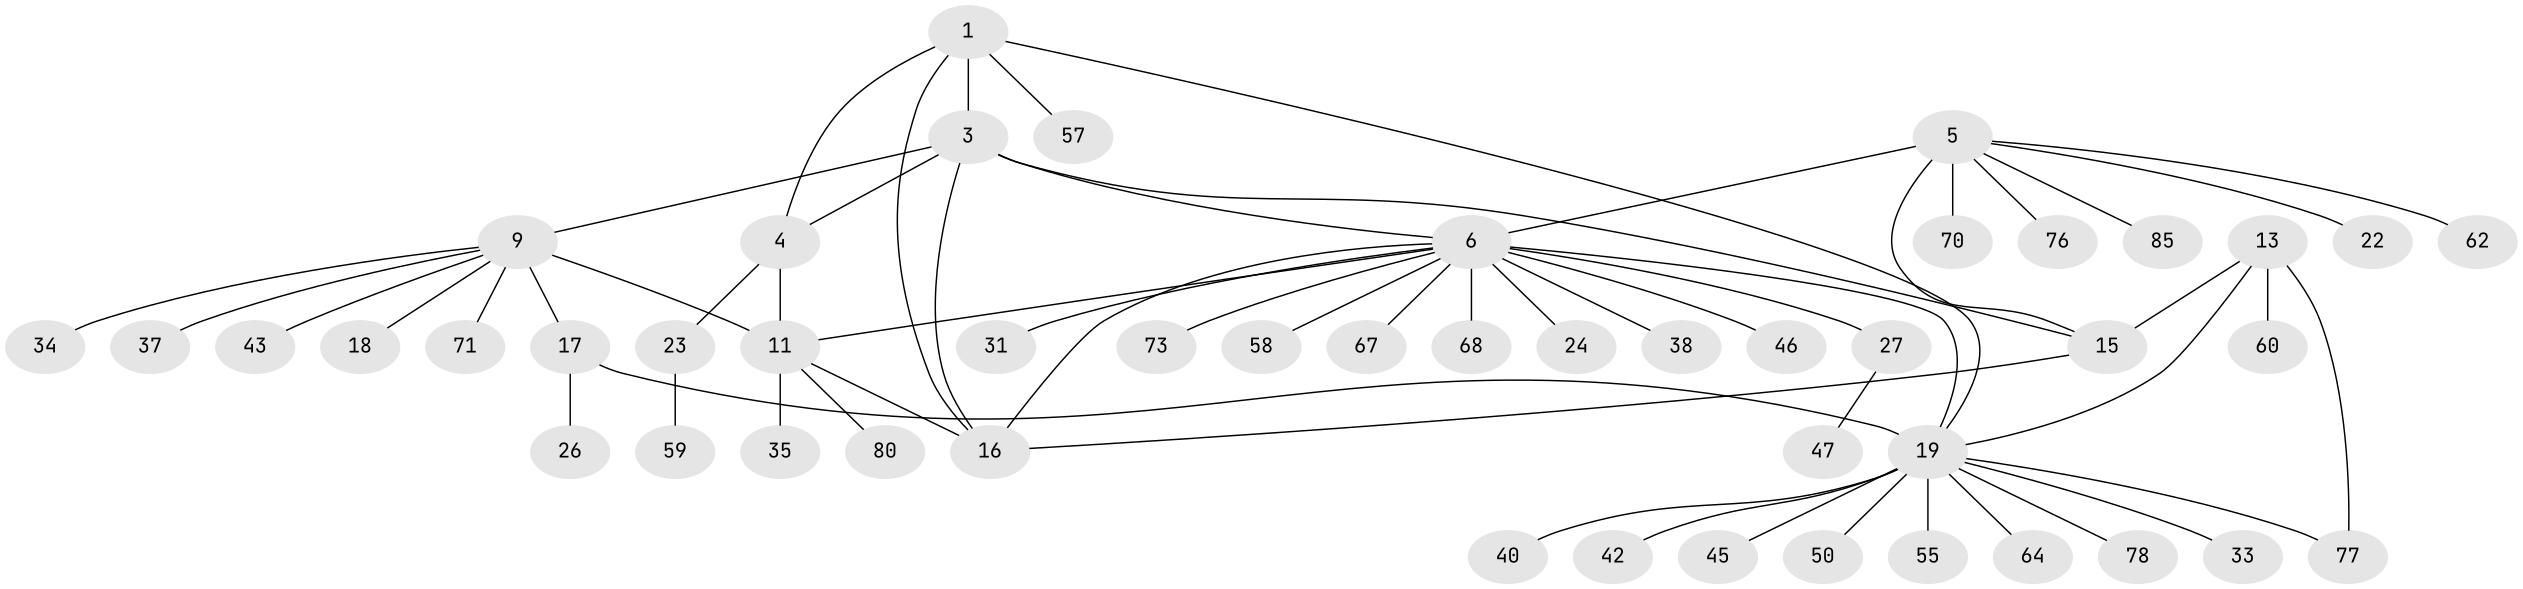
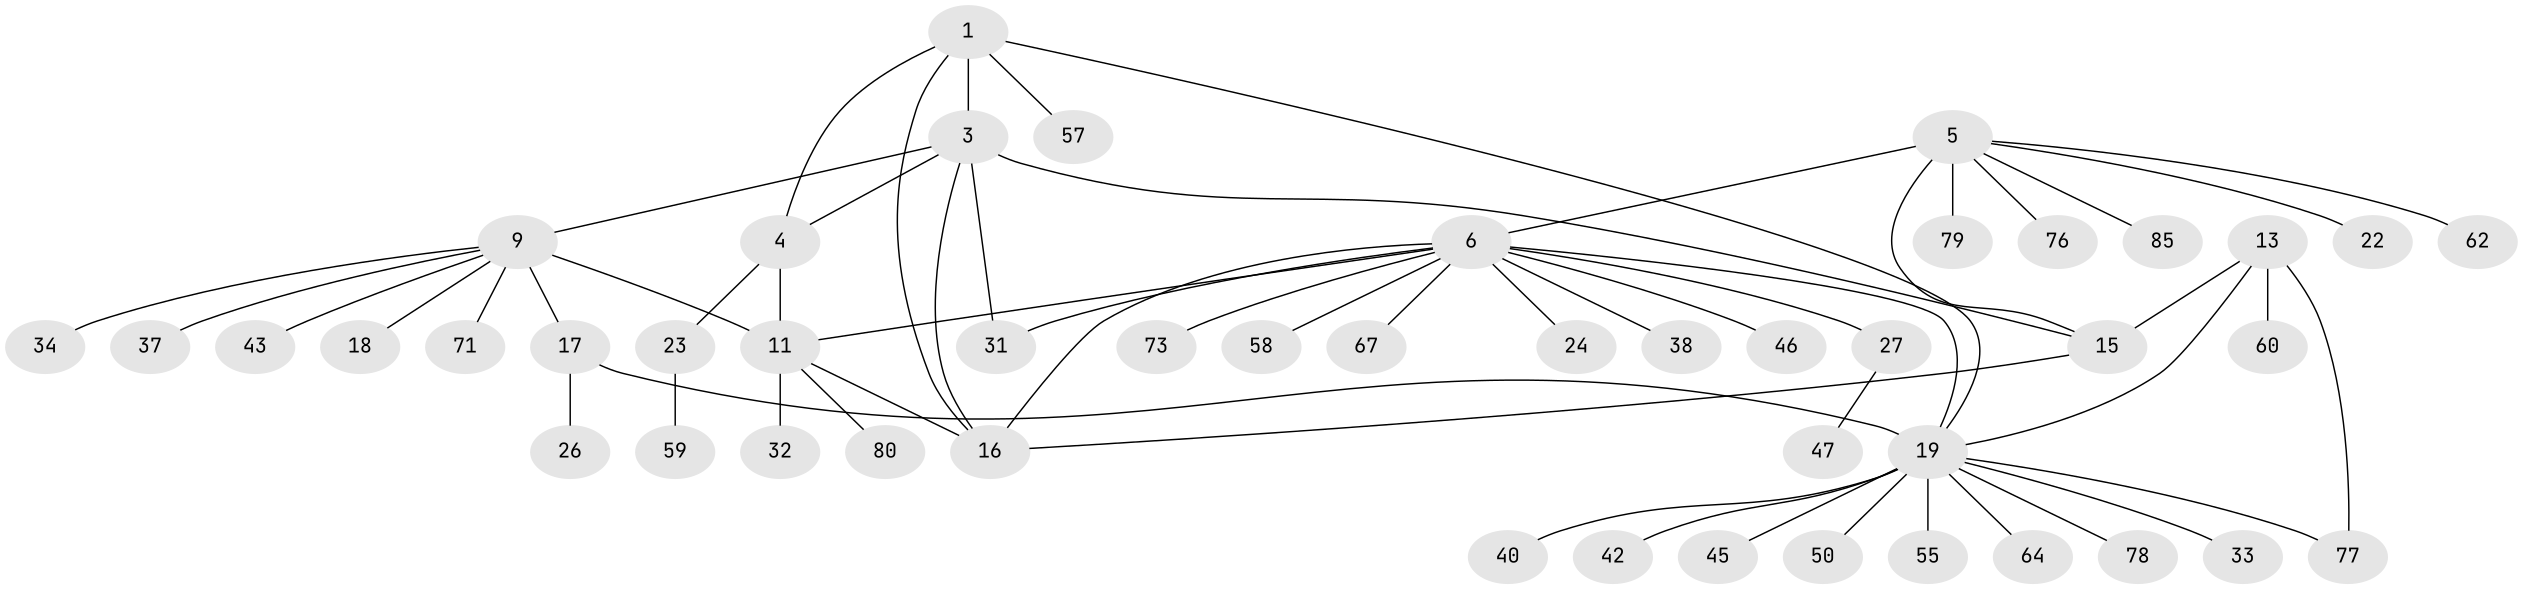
  graph {
    fontname="JetBrains Mono"
    node [color=gray90 fontname="JetBrains Mono" style=filled]
    edge [fontname="JetBrains Mono"]
    1 [super="+2"]
    3 [super="+28+41+44+52+36+35"]
    4
    16 [super="+30+21+75+81+84"]
    19 [super="+20"]
    57
    6 [super="+7"]
    9 [super="+10"]
    15
    11
    23
    33 [super="+82"]
    40
    42
    45
    50
    55
    64
    77
    78
    24
    27
    31
    38 [super="+66+86"]
    46
    n26 [label=73]
    58
    67
-   68
    17 [super="+18"]
    34
    37
    43
    n34 [label=18]
    71
-   32 [super="+49" label=35]
+   32 [super="+49"]
    80
    59 [super="+61"]
    5
    22
    62
-   70
+   70 [label=79]
    76
    85
    47
    26
    13 [super="+14"]
    60
    1 -- 3 [weight=2]
    1 -- 4 [weight=2]
    1 -- 16
    1 -- 19
    1 -- 57
    3 -- 4
    3 -- 16
-   3 -- 6 [weight=2]
+   3 -- 31 [weight=2]
    3 -- 9
    3 -- 15
    4 -- 11
    4 -- 23
    19 -- 33
    19 -- 40
    19 -- 42
    19 -- 45
    19 -- 50
    19 -- 55
    19 -- 64
    19 -- 77
    19 -- 78
    6 -- 16
    6 -- 19
    6 -- 11
    6 -- 24
    6 -- 27
    6 -- 31
    6 -- 38
    6 -- 46
    6 -- n26
    6 -- 58
    6 -- 67
-   6 -- 68
    9 -- 11 [weight=3]
    9 -- 17
    9 -- 34
    9 -- 37
    9 -- 43
    9 -- n34
    9 -- 71
    15 -- 16
    11 -- 16
    11 -- 32
    11 -- 80
    23 -- 59
    27 -- 47
    17 -- 19 [weight=4]
    17 -- 26
    5 -- 6 [weight=3]
    5 -- 15
    5 -- 22
    5 -- 62
    5 -- 70
    5 -- 76
    5 -- 85
    13 -- 19
    13 -- 15 [weight=2]
    13 -- 77 [weight=2]
    13 -- 60
  }
